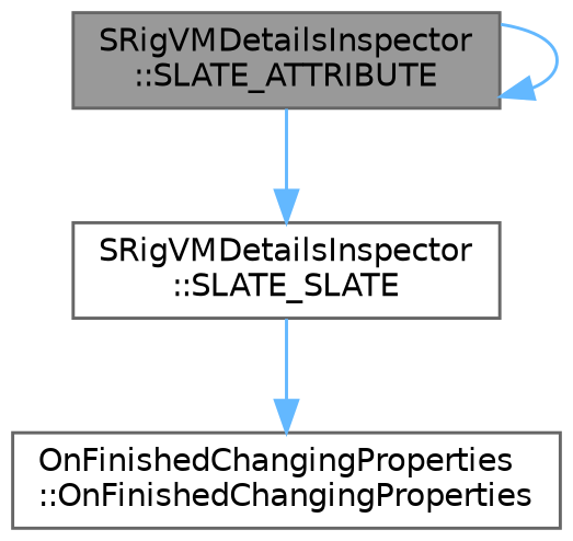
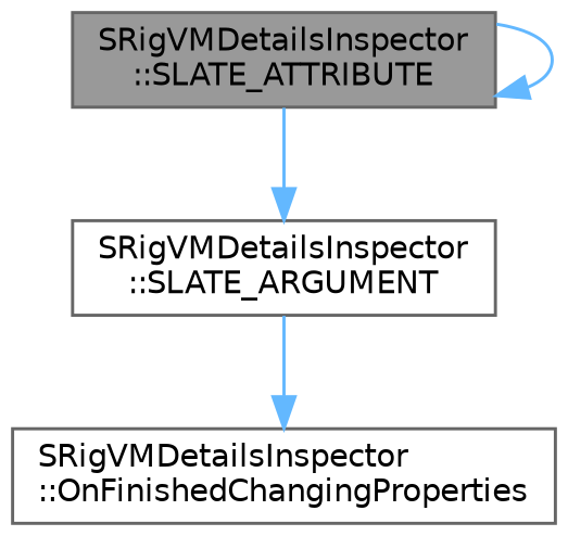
  digraph {
    rankdir=TB
    node [color=grey40 fillcolor=white fontname=Helvetica fontsize=10 shape=box style=filled]
    edge [color=steelblue1 fontname=Helvetica fontsize=10 labelfontname=Helvetica labelfontsize=10 style=solid]
    n1 [color=gray40 fillcolor=grey60 fontcolor=black height=0.2 label="SRigVMDetailsInspector\l::SLATE_ATTRIBUTE" width=0.4]
-   n2 [height=0.2 label="SRigVMDetailsInspector\l::SLATE_SLATE" width=0.4]
-   n3 [height=0.2 label="OnFinishedChangingProperties\l::OnFinishedChangingProperties" width=0.4]
+   n2 [height=0.2 label="SRigVMDetailsInspector\l::SLATE_ARGUMENT" width=0.4]
+   n3 [height=0.2 label="SRigVMDetailsInspector\l::OnFinishedChangingProperties" width=0.4]
    n1 -> n1
    n1 -> n2
    n2 -> n3
  }
